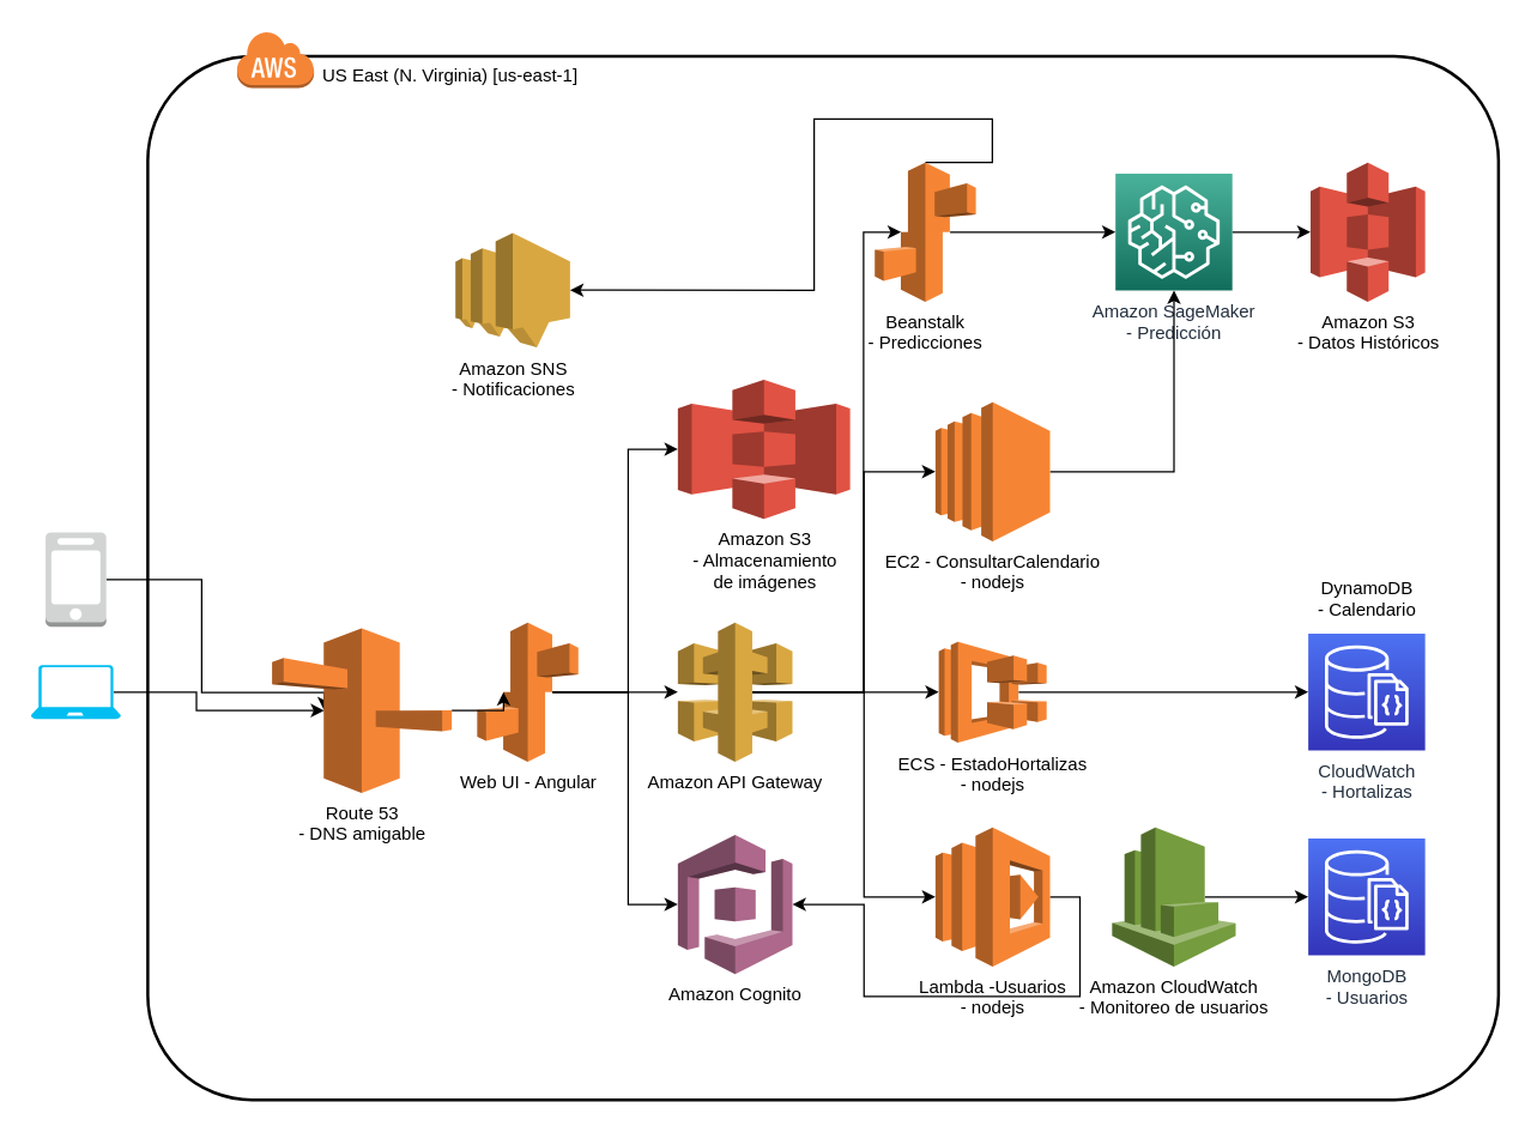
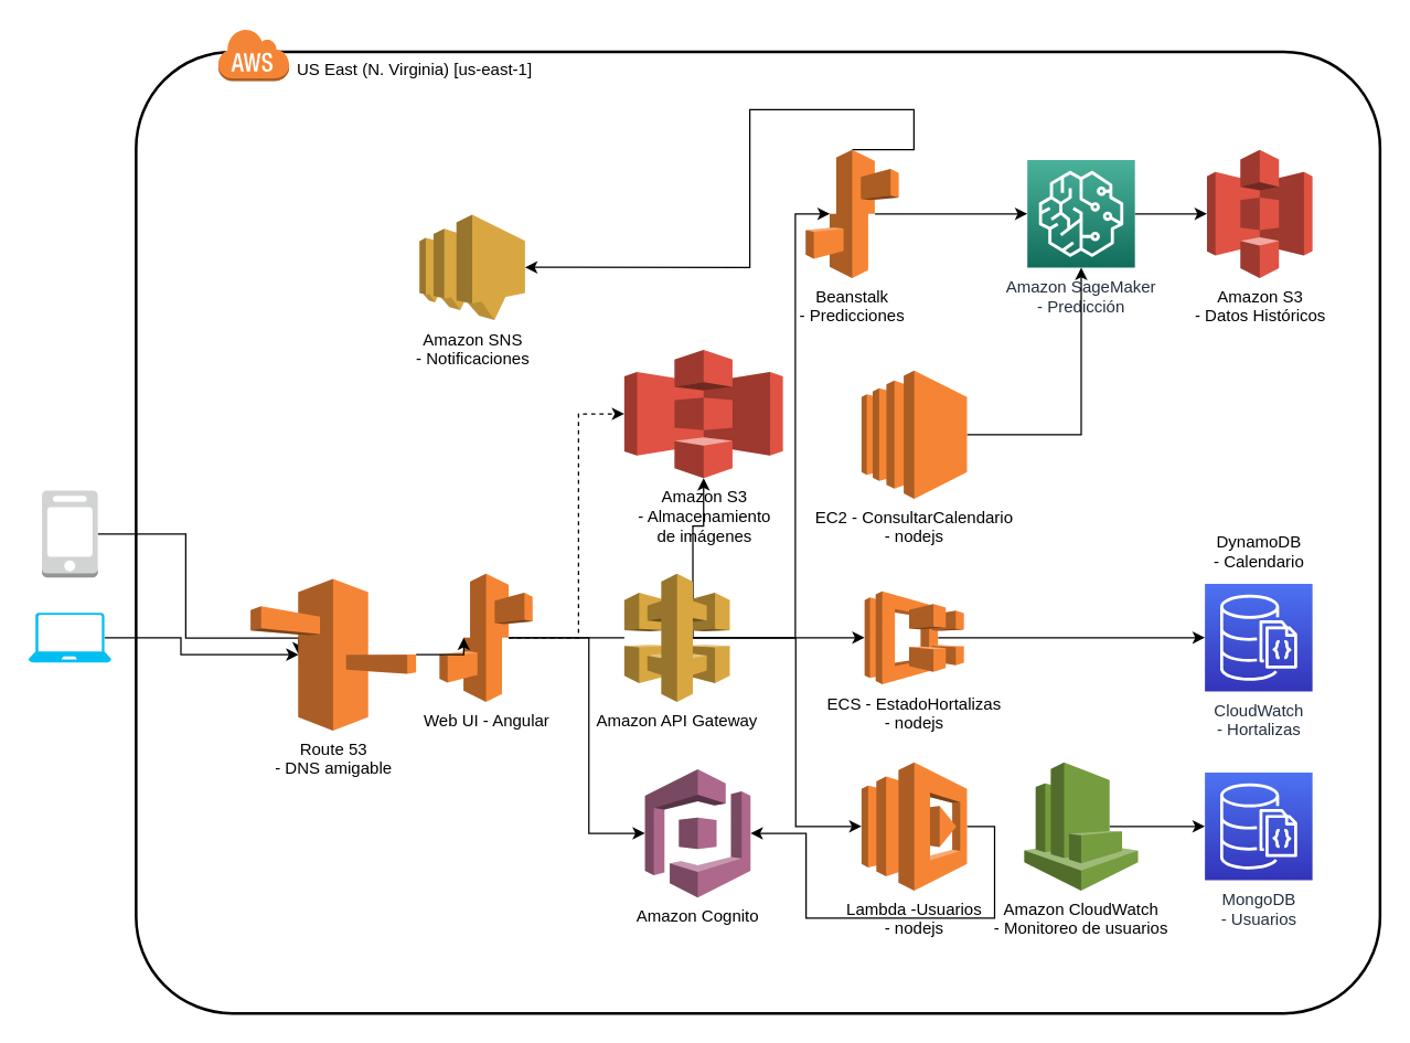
  <mxCell id="0" />
  <mxCell id="1" parent="0" />
  <mxCell id="2" style="edgeStyle=orthogonalEdgeStyle;rounded=0;orthogonalLoop=1;jettySize=auto;html=1;exitX=1;exitY=0.5;exitDx=0;exitDy=0;exitPerimeter=0;entryX=0.29;entryY=0.5;entryDx=0;entryDy=0;entryPerimeter=0;" edge="1" parent="1" source="3" target="37"><mxGeometry relative="1" as="geometry"><Array as="points"><mxPoint x="134" y="386" /><mxPoint x="134" y="462" /></Array></mxGeometry></mxCell>
  <mxCell id="3" value="" style="outlineConnect=0;dashed=0;verticalLabelPosition=bottom;verticalAlign=top;align=center;html=1;shape=mxgraph.aws3.mobile_client;fillColor=#D2D3D3;gradientColor=none;dashPattern=1 1;" parent="1" vertex="1"><mxGeometry x="29.75" y="355" width="40.5" height="63" as="geometry" /></mxCell>
  <mxCell id="4" style="edgeStyle=orthogonalEdgeStyle;rounded=0;orthogonalLoop=1;jettySize=auto;html=1;exitX=0.92;exitY=0.5;exitDx=0;exitDy=0;exitPerimeter=0;entryX=0.29;entryY=0.5;entryDx=0;entryDy=0;entryPerimeter=0;" edge="1" parent="1" source="5" target="37"><mxGeometry relative="1" as="geometry" /></mxCell>
  <mxCell id="5" value="" style="verticalLabelPosition=bottom;html=1;verticalAlign=top;align=center;strokeColor=none;fillColor=#00BEF2;shape=mxgraph.azure.laptop;pointerEvents=1;dashed=1;dashPattern=1 1;" parent="1" vertex="1"><mxGeometry x="20" y="443.75" width="60" height="36" as="geometry" /></mxCell>
  <mxCell id="6" value="" style="rounded=1;arcSize=10;dashed=0;fillColor=none;gradientColor=none;strokeWidth=2;" parent="1" vertex="1"><mxGeometry x="98" y="37" width="902" height="697" as="geometry" /></mxCell>
  <mxCell id="7" value="" style="dashed=0;html=1;shape=mxgraph.aws3.cloud;fillColor=#F58536;gradientColor=none;dashed=0;" parent="1" vertex="1"><mxGeometry x="157.18" y="20" width="51.82" height="38.35" as="geometry" /></mxCell>
  <mxCell id="8" value="US East (N. Virginia) [us-east-1]" style="text;whiteSpace=wrap;html=1;" parent="1" vertex="1"><mxGeometry x="213.002" y="35.765" width="219.197" height="28.153" as="geometry" /></mxCell>
- <mxCell id="9" style="edgeStyle=orthogonalEdgeStyle;rounded=0;orthogonalLoop=1;jettySize=auto;html=1;exitX=0.745;exitY=0.5;exitDx=0;exitDy=0;exitPerimeter=0;" edge="1" parent="1" source="12" target="18"><mxGeometry relative="1" as="geometry" /></mxCell>
+ <mxCell id="9" style="edgeStyle=orthogonalEdgeStyle;rounded=0;orthogonalLoop=1;jettySize=auto;html=1;exitX=0.745;exitY=0.5;exitDx=0;exitDy=0;exitPerimeter=0;endArrow=none;" edge="1" parent="1" source="12" target="18"><mxGeometry relative="1" as="geometry" /></mxCell>
  <mxCell id="10" style="edgeStyle=orthogonalEdgeStyle;rounded=0;orthogonalLoop=1;jettySize=auto;html=1;exitX=0.745;exitY=0.5;exitDx=0;exitDy=0;exitPerimeter=0;entryX=0;entryY=0.5;entryDx=0;entryDy=0;entryPerimeter=0;" edge="1" parent="1" source="12" target="13"><mxGeometry relative="1" as="geometry" /></mxCell>
- <mxCell id="11" style="edgeStyle=orthogonalEdgeStyle;rounded=0;orthogonalLoop=1;jettySize=auto;html=1;exitX=0.745;exitY=0.5;exitDx=0;exitDy=0;exitPerimeter=0;entryX=0;entryY=0.5;entryDx=0;entryDy=0;entryPerimeter=0;" edge="1" parent="1" source="12" target="39"><mxGeometry relative="1" as="geometry" /></mxCell>
+ <mxCell id="11" style="edgeStyle=orthogonalEdgeStyle;rounded=0;orthogonalLoop=1;jettySize=auto;html=1;exitX=0.745;exitY=0.5;exitDx=0;exitDy=0;exitPerimeter=0;entryX=0;entryY=0.5;entryDx=0;entryDy=0;entryPerimeter=0;dashed=1;" edge="1" parent="1" source="12" target="39"><mxGeometry relative="1" as="geometry" /></mxCell>
  <mxCell id="12" value="Web UI - Angular" style="outlineConnect=0;dashed=0;verticalLabelPosition=bottom;verticalAlign=top;align=center;html=1;shape=mxgraph.aws3.elastic_beanstalk;fillColor=#F58534;gradientColor=none;" vertex="1" parent="1"><mxGeometry x="318" y="415.25" width="67.5" height="93" as="geometry" /></mxCell>
- <mxCell id="13" value="Amazon Cognito" style="outlineConnect=0;dashed=0;verticalLabelPosition=bottom;verticalAlign=top;align=center;html=1;shape=mxgraph.aws3.cognito;fillColor=#AD688B;gradientColor=none;" vertex="1" parent="1"><mxGeometry x="452" y="557" width="76.5" height="93" as="geometry" /></mxCell>
+ <mxCell id="13" value="Amazon Cognito" style="outlineConnect=0;dashed=0;verticalLabelPosition=bottom;verticalAlign=top;align=center;html=1;shape=mxgraph.aws3.cognito;fillColor=#AD688B;gradientColor=none;" vertex="1" parent="1"><mxGeometry x="467" y="557" width="76.5" height="93" as="geometry" /></mxCell>
  <mxCell id="14" style="edgeStyle=orthogonalEdgeStyle;rounded=0;orthogonalLoop=1;jettySize=auto;html=1;exitX=0.65;exitY=0.5;exitDx=0;exitDy=0;exitPerimeter=0;entryX=0;entryY=0.5;entryDx=0;entryDy=0;entryPerimeter=0;" edge="1" parent="1" source="18" target="24"><mxGeometry relative="1" as="geometry" /></mxCell>
  <mxCell id="15" style="edgeStyle=orthogonalEdgeStyle;rounded=0;orthogonalLoop=1;jettySize=auto;html=1;exitX=0.65;exitY=0.5;exitDx=0;exitDy=0;exitPerimeter=0;entryX=0;entryY=0.5;entryDx=0;entryDy=0;entryPerimeter=0;" edge="1" parent="1" source="18" target="28"><mxGeometry relative="1" as="geometry" /></mxCell>
- <mxCell id="16" style="edgeStyle=orthogonalEdgeStyle;rounded=0;orthogonalLoop=1;jettySize=auto;html=1;exitX=0.65;exitY=0.5;exitDx=0;exitDy=0;exitPerimeter=0;entryX=0;entryY=0.5;entryDx=0;entryDy=0;entryPerimeter=0;" edge="1" parent="1" source="18" target="31"><mxGeometry relative="1" as="geometry" /></mxCell>
+ <mxCell id="16" style="edgeStyle=orthogonalEdgeStyle;rounded=0;orthogonalLoop=1;jettySize=auto;html=1;exitX=0.65;exitY=0.5;exitDx=0;exitDy=0;exitPerimeter=0;" edge="1" parent="1" source="18" target="39"><mxGeometry relative="1" as="geometry" /></mxCell>
  <mxCell id="17" style="edgeStyle=orthogonalEdgeStyle;rounded=0;orthogonalLoop=1;jettySize=auto;html=1;exitX=0.65;exitY=0.5;exitDx=0;exitDy=0;exitPerimeter=0;entryX=0.26;entryY=0.5;entryDx=0;entryDy=0;entryPerimeter=0;" edge="1" parent="1" source="18" target="35"><mxGeometry relative="1" as="geometry"><Array as="points"><mxPoint x="576" y="462" /><mxPoint x="576" y="154" /></Array></mxGeometry></mxCell>
  <mxCell id="18" value="Amazon API Gateway" style="outlineConnect=0;dashed=0;verticalLabelPosition=bottom;verticalAlign=top;align=center;html=1;shape=mxgraph.aws3.api_gateway;fillColor=#D9A741;gradientColor=none;" vertex="1" parent="1"><mxGeometry x="452" y="415.25" width="76.5" height="93" as="geometry" /></mxCell>
  <mxCell id="19" style="edgeStyle=orthogonalEdgeStyle;rounded=0;orthogonalLoop=1;jettySize=auto;html=1;exitX=1;exitY=0.5;exitDx=0;exitDy=0;exitPerimeter=0;entryX=0;entryY=0.5;entryDx=0;entryDy=0;entryPerimeter=0;" edge="1" parent="1" source="20" target="29"><mxGeometry relative="1" as="geometry"><mxPoint x="1000" y="104.5" as="targetPoint" /></mxGeometry></mxCell>
  <mxCell id="20" value="Amazon SageMaker&lt;br&gt;- Predicción" style="points=[[0,0,0],[0.25,0,0],[0.5,0,0],[0.75,0,0],[1,0,0],[0,1,0],[0.25,1,0],[0.5,1,0],[0.75,1,0],[1,1,0],[0,0.25,0],[0,0.5,0],[0,0.75,0],[1,0.25,0],[1,0.5,0],[1,0.75,0]];outlineConnect=0;fontColor=#232F3E;gradientColor=#4AB29A;gradientDirection=north;fillColor=#116D5B;strokeColor=#ffffff;dashed=0;verticalLabelPosition=bottom;verticalAlign=top;align=center;html=1;fontSize=12;fontStyle=0;aspect=fixed;shape=mxgraph.aws4.resourceIcon;resIcon=mxgraph.aws4.sagemaker;" vertex="1" parent="1"><mxGeometry x="744.25" y="115.5" width="78" height="78" as="geometry" /></mxCell>
  <mxCell id="21" value="MongoDB&lt;br&gt;- Usuarios" style="points=[[0,0,0],[0.25,0,0],[0.5,0,0],[0.75,0,0],[1,0,0],[0,1,0],[0.25,1,0],[0.5,1,0],[0.75,1,0],[1,1,0],[0,0.25,0],[0,0.5,0],[0,0.75,0],[1,0.25,0],[1,0.5,0],[1,0.75,0]];outlineConnect=0;fontColor=#232F3E;gradientColor=#4D72F3;gradientDirection=north;fillColor=#3334B9;strokeColor=#ffffff;dashed=0;verticalLabelPosition=bottom;verticalAlign=top;align=center;html=1;fontSize=12;fontStyle=0;aspect=fixed;shape=mxgraph.aws4.resourceIcon;resIcon=mxgraph.aws4.documentdb_with_mongodb_compatibility;" vertex="1" parent="1"><mxGeometry x="873" y="559.5" width="78" height="78" as="geometry" /></mxCell>
  <mxCell id="22" value="CloudWatch&lt;br&gt;- Hortalizas" style="points=[[0,0,0],[0.25,0,0],[0.5,0,0],[0.75,0,0],[1,0,0],[0,1,0],[0.25,1,0],[0.5,1,0],[0.75,1,0],[1,1,0],[0,0.25,0],[0,0.5,0],[0,0.75,0],[1,0.25,0],[1,0.5,0],[1,0.75,0]];outlineConnect=0;fontColor=#232F3E;gradientColor=#4D72F3;gradientDirection=north;fillColor=#3334B9;strokeColor=#ffffff;dashed=0;verticalLabelPosition=bottom;verticalAlign=top;align=center;html=1;fontSize=12;fontStyle=0;aspect=fixed;shape=mxgraph.aws4.resourceIcon;resIcon=mxgraph.aws4.documentdb_with_mongodb_compatibility;" vertex="1" parent="1"><mxGeometry x="873" y="422.75" width="78" height="78" as="geometry" /></mxCell>
  <mxCell id="23" style="edgeStyle=orthogonalEdgeStyle;rounded=0;orthogonalLoop=1;jettySize=auto;html=1;exitX=1;exitY=0.5;exitDx=0;exitDy=0;exitPerimeter=0;" edge="1" parent="1" source="24" target="13"><mxGeometry relative="1" as="geometry" /></mxCell>
  <mxCell id="24" value="Lambda -Usuarios&lt;br&gt;- nodejs" style="outlineConnect=0;dashed=0;verticalLabelPosition=bottom;verticalAlign=top;align=center;html=1;shape=mxgraph.aws3.lambda;fillColor=#F58534;gradientColor=none;" vertex="1" parent="1"><mxGeometry x="624" y="552" width="76.5" height="93" as="geometry" /></mxCell>
  <mxCell id="25" style="edgeStyle=orthogonalEdgeStyle;rounded=0;orthogonalLoop=1;jettySize=auto;html=1;exitX=0.75;exitY=0.5;exitDx=0;exitDy=0;exitPerimeter=0;entryX=0;entryY=0.5;entryDx=0;entryDy=0;entryPerimeter=0;" edge="1" parent="1" source="26" target="21"><mxGeometry relative="1" as="geometry" /></mxCell>
  <mxCell id="26" value="Amazon CloudWatch&lt;br&gt;- Monitoreo de usuarios" style="outlineConnect=0;dashed=0;verticalLabelPosition=bottom;verticalAlign=top;align=center;html=1;shape=mxgraph.aws3.cloudwatch;fillColor=#759C3E;gradientColor=none;" vertex="1" parent="1"><mxGeometry x="742" y="552" width="82.5" height="93" as="geometry" /></mxCell>
  <mxCell id="27" style="edgeStyle=orthogonalEdgeStyle;rounded=0;orthogonalLoop=1;jettySize=auto;html=1;exitX=0.74;exitY=0.5;exitDx=0;exitDy=0;exitPerimeter=0;" edge="1" parent="1" source="28" target="22"><mxGeometry relative="1" as="geometry" /></mxCell>
  <mxCell id="28" value="ECS - EstadoHortalizas&lt;br&gt;- nodejs" style="outlineConnect=0;dashed=0;verticalLabelPosition=bottom;verticalAlign=top;align=center;html=1;shape=mxgraph.aws3.ecs;fillColor=#F58534;gradientColor=none;" vertex="1" parent="1"><mxGeometry x="626.25" y="428" width="72" height="67.5" as="geometry" /></mxCell>
  <mxCell id="29" value="Amazon S3&lt;br&gt;- Datos Históricos" style="outlineConnect=0;dashed=0;verticalLabelPosition=bottom;verticalAlign=top;align=center;html=1;shape=mxgraph.aws3.s3;fillColor=#E05243;gradientColor=none;" vertex="1" parent="1"><mxGeometry x="874.5" y="108" width="76.5" height="93" as="geometry" /></mxCell>
  <mxCell id="30" style="edgeStyle=orthogonalEdgeStyle;rounded=0;orthogonalLoop=1;jettySize=auto;html=1;exitX=1;exitY=0.5;exitDx=0;exitDy=0;exitPerimeter=0;" edge="1" parent="1" source="31" target="20"><mxGeometry relative="1" as="geometry"><mxPoint x="794" y="178" as="targetPoint" /></mxGeometry></mxCell>
  <mxCell id="31" value="EC2 - ConsultarCalendario&lt;br&gt;- nodejs" style="outlineConnect=0;dashed=0;verticalLabelPosition=bottom;verticalAlign=top;align=center;html=1;shape=mxgraph.aws3.ec2;fillColor=#F58534;gradientColor=none;" vertex="1" parent="1"><mxGeometry x="624" y="268" width="76.5" height="93" as="geometry" /></mxCell>
  <mxCell id="32" value="DynamoDB&lt;br&gt;- Calendario" style="shape=image;html=1;verticalAlign=top;verticalLabelPosition=bottom;labelBackgroundColor=#ffffff;imageAspect=0;aspect=fixed;image=https://cdn2.iconfinder.com/data/icons/amazon-aws-stencils/100/Database_copy_DynamoDB-128.png" vertex="1" parent="1"><mxGeometry x="848" y="250.5" width="128" height="128" as="geometry" /></mxCell>
  <mxCell id="33" style="edgeStyle=orthogonalEdgeStyle;rounded=0;orthogonalLoop=1;jettySize=auto;html=1;exitX=0.745;exitY=0.5;exitDx=0;exitDy=0;exitPerimeter=0;" edge="1" parent="1" source="35" target="20"><mxGeometry relative="1" as="geometry" /></mxCell>
  <mxCell id="34" style="edgeStyle=orthogonalEdgeStyle;rounded=0;orthogonalLoop=1;jettySize=auto;html=1;exitX=0.5;exitY=0;exitDx=0;exitDy=0;exitPerimeter=0;entryX=1;entryY=0.5;entryDx=0;entryDy=0;entryPerimeter=0;" edge="1" parent="1" source="35" target="38"><mxGeometry relative="1" as="geometry"><Array as="points"><mxPoint x="662" y="79" /><mxPoint x="543" y="79" /><mxPoint x="543" y="193" /></Array></mxGeometry></mxCell>
  <mxCell id="35" value="Beanstalk&lt;br&gt;- Predicciones" style="outlineConnect=0;dashed=0;verticalLabelPosition=bottom;verticalAlign=top;align=center;html=1;shape=mxgraph.aws3.elastic_beanstalk;fillColor=#F58534;gradientColor=none;" vertex="1" parent="1"><mxGeometry x="583.5" y="108" width="67.5" height="93" as="geometry" /></mxCell>
  <mxCell id="36" style="edgeStyle=orthogonalEdgeStyle;rounded=0;orthogonalLoop=1;jettySize=auto;html=1;exitX=1;exitY=0.5;exitDx=0;exitDy=0;exitPerimeter=0;entryX=0.26;entryY=0.5;entryDx=0;entryDy=0;entryPerimeter=0;" edge="1" parent="1" source="37" target="12"><mxGeometry relative="1" as="geometry" /></mxCell>
  <mxCell id="37" value="Route 53&lt;br&gt;- DNS amigable" style="outlineConnect=0;dashed=0;verticalLabelPosition=bottom;verticalAlign=top;align=center;html=1;shape=mxgraph.aws3.route_53;fillColor=#F58536;gradientColor=none;" vertex="1" parent="1"><mxGeometry x="181" y="419" width="120" height="110" as="geometry" /></mxCell>
  <mxCell id="38" value="Amazon SNS&lt;br&gt;- Notificaciones" style="outlineConnect=0;dashed=0;verticalLabelPosition=bottom;verticalAlign=top;align=center;html=1;shape=mxgraph.aws3.sns;fillColor=#D9A741;gradientColor=none;" vertex="1" parent="1"><mxGeometry x="303.5" y="155" width="76.5" height="76.5" as="geometry" /></mxCell>
  <mxCell id="39" value="Amazon S3&lt;br&gt;- Almacenamiento&lt;br&gt;de imágenes" style="outlineConnect=0;dashed=0;verticalLabelPosition=bottom;verticalAlign=top;align=center;html=1;shape=mxgraph.aws3.s3;fillColor=#E05243;gradientColor=none;" vertex="1" parent="1"><mxGeometry x="452" y="253" width="115" height="93" as="geometry" /></mxCell>
